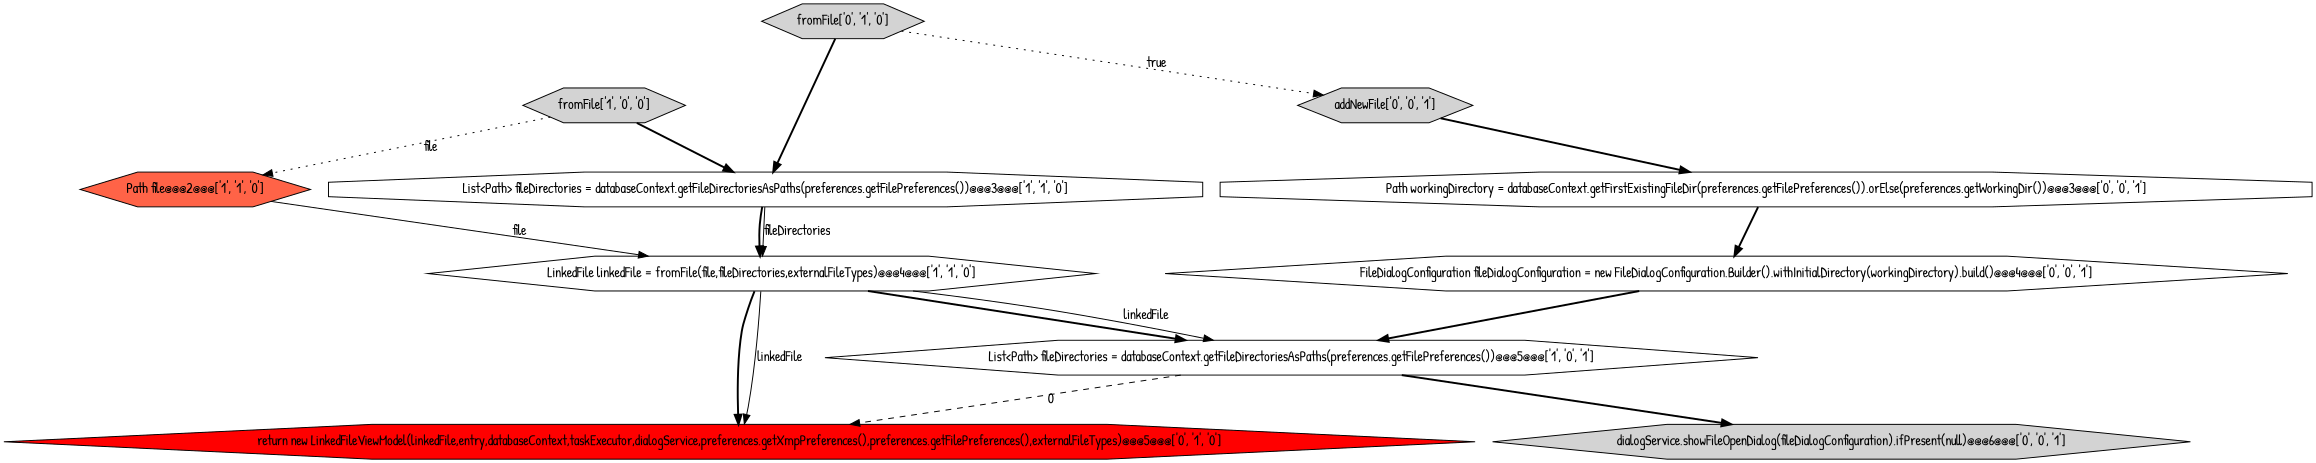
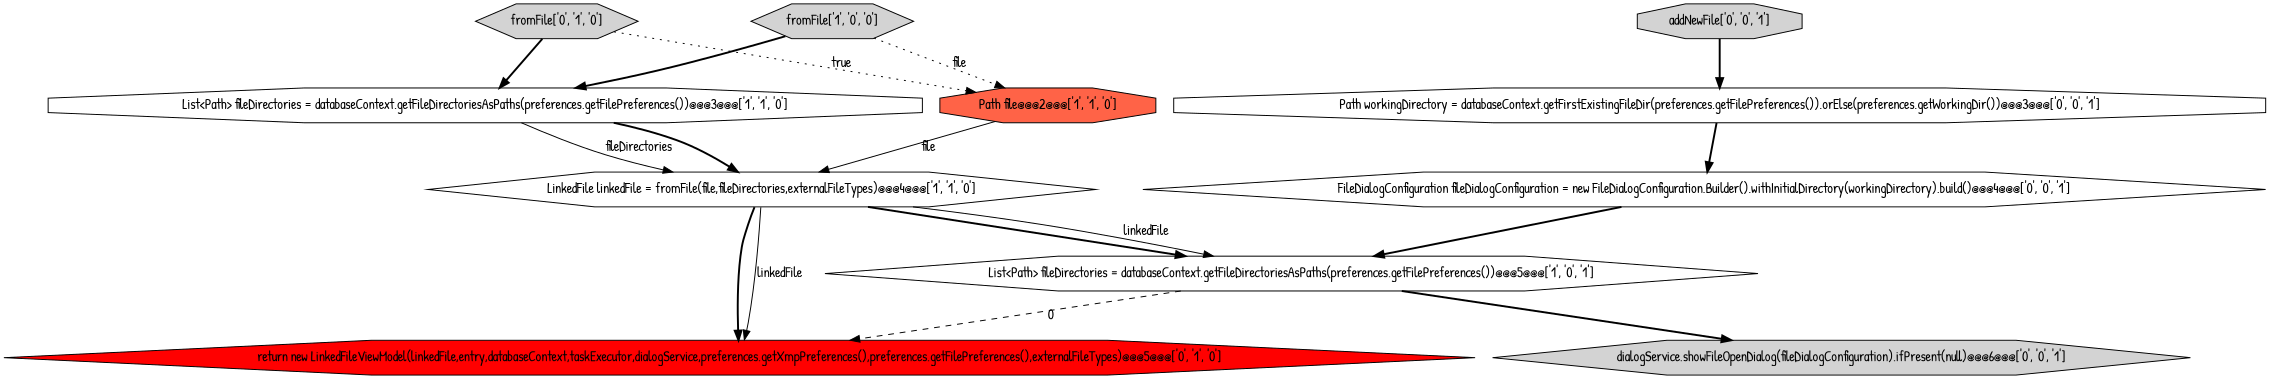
  digraph {
    fontname="Patrick Hand"
    node [fillcolor=white fontname="Patrick Hand" shape=hexagon style=filled]
    edge [fontname="Patrick Hand" style=bold]
-   n1 [fillcolor=tomato label="Path file@@@2@@@['1', '1', '0']"]
+   n1 [fillcolor=tomato label="Path file@@@2@@@['1', '1', '0']" shape=octagon]
    n2 [label="LinkedFile linkedFile = fromFile(file,fileDirectories,externalFileTypes)@@@4@@@['1', '1', '0']"]
    n3 [label="List<Path> fileDirectories = databaseContext.getFileDirectoriesAsPaths(preferences.getFilePreferences())@@@5@@@['1', '0', '1']"]
    n4 [fillcolor=red label="return new LinkedFileViewModel(linkedFile,entry,databaseContext,taskExecutor,dialogService,preferences.getXmpPreferences(),preferences.getFilePreferences(),externalFileTypes)@@@5@@@['0', '1', '0']"]
    n5 [fillcolor=lightgray label="dialogService.showFileOpenDialog(fileDialogConfiguration).ifPresent(null)@@@6@@@['0', '0', '1']"]
    n6 [label="Path workingDirectory = databaseContext.getFirstExistingFileDir(preferences.getFilePreferences()).orElse(preferences.getWorkingDir())@@@3@@@['0', '0', '1']" shape=octagon]
    n7 [label="FileDialogConfiguration fileDialogConfiguration = new FileDialogConfiguration.Builder().withInitialDirectory(workingDirectory).build()@@@4@@@['0', '0', '1']"]
    n8 [label="List<Path> fileDirectories = databaseContext.getFileDirectoriesAsPaths(preferences.getFilePreferences())@@@3@@@['1', '1', '0']" shape=octagon]
    n9 [fillcolor=lightgray label="fromFile['1', '0', '0']"]
    n10 [fillcolor=lightgray label="fromFile['0', '1', '0']"]
-   n11 [fillcolor=lightgray label="addNewFile['0', '0', '1']"]
+   n11 [fillcolor=lightgray label="addNewFile['0', '0', '1']" shape=octagon]
    n1 -> n2 [label=file style=solid]
    n2 -> n3
    n2 -> n3 [label=linkedFile style=solid]
    n2 -> n4
    n2 -> n4 [label=linkedFile style=solid]
    n3 -> n4 [label=0 style=dashed]
    n3 -> n5
    n6 -> n7
    n7 -> n3
    n8 -> n2
    n8 -> n2 [label=fileDirectories style=solid]
    n9 -> n1 [label=file style=dotted]
    n9 -> n8
-   n10 -> n11 [label=true style=dotted]
+   n10 -> n1 [label=true style=dotted]
    n10 -> n8
    n11 -> n6
  }
